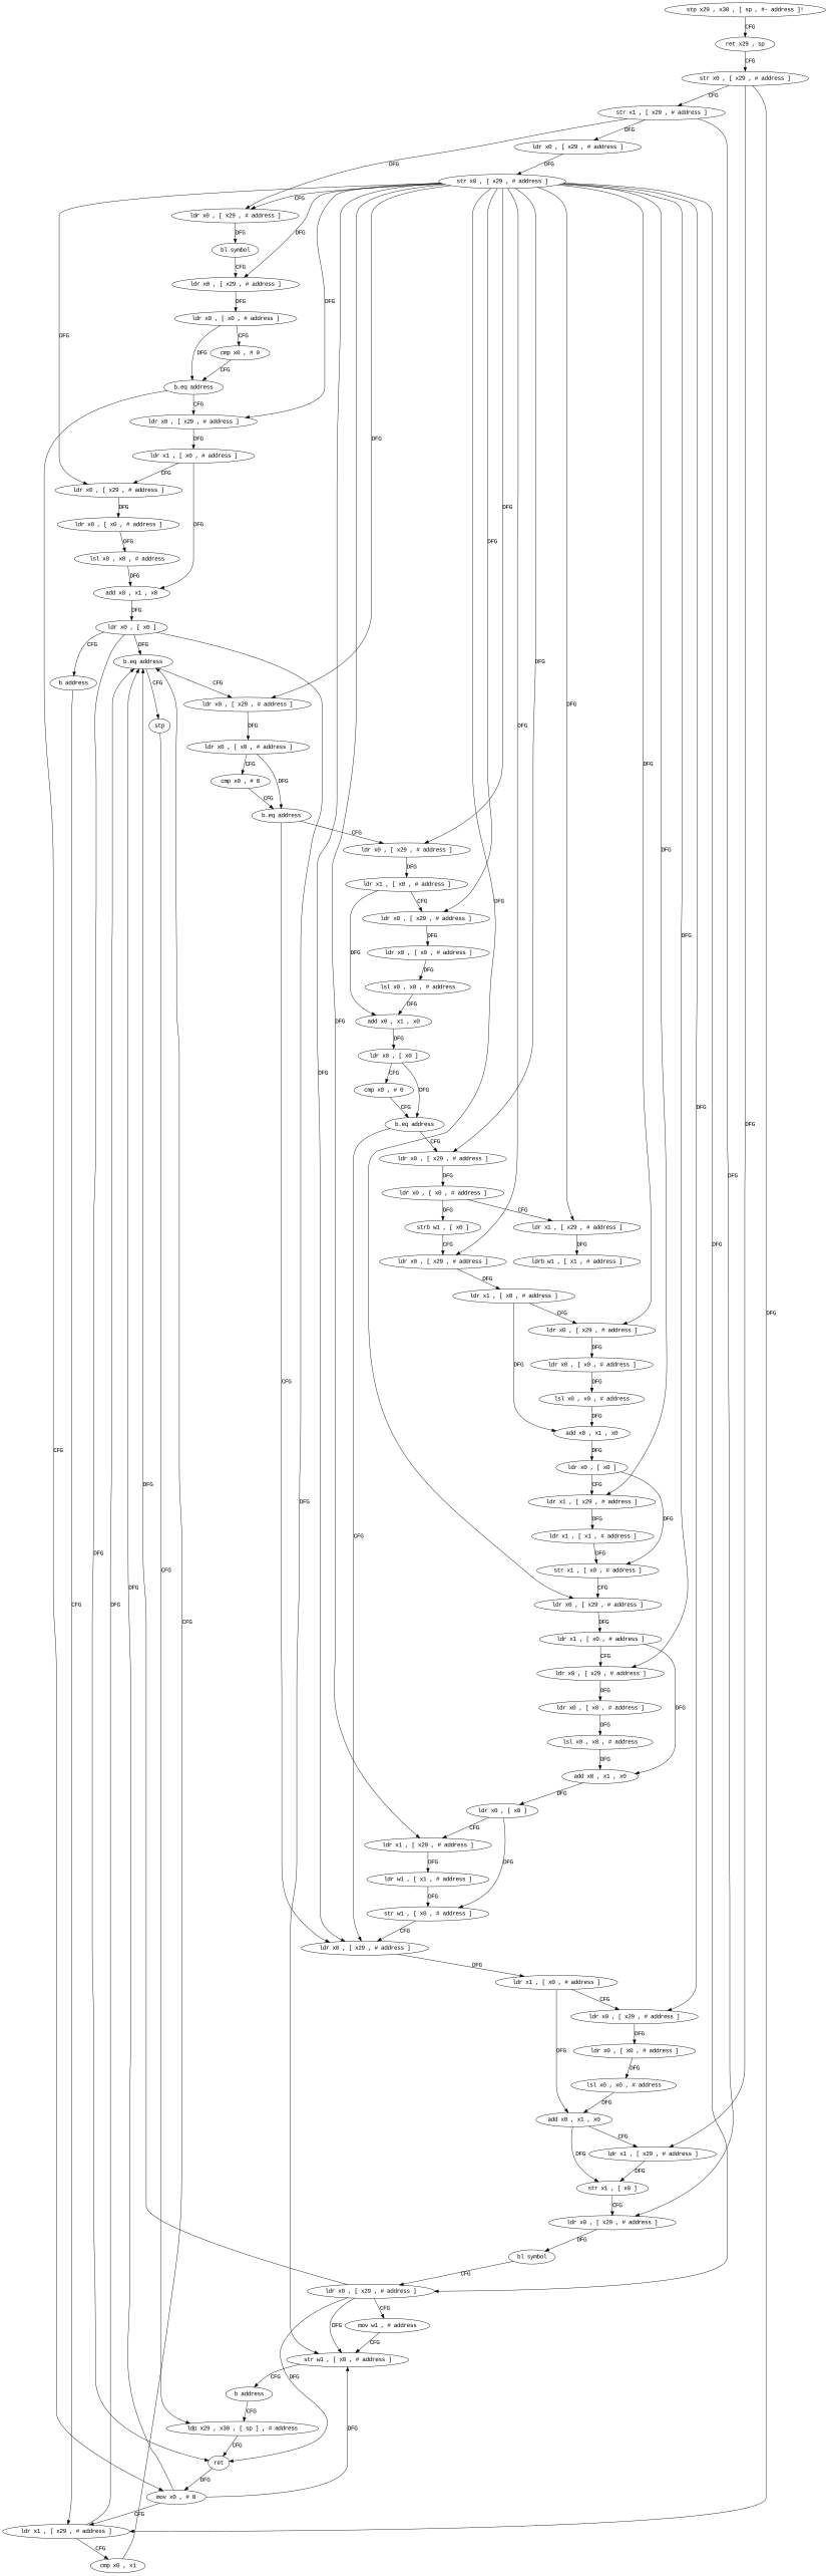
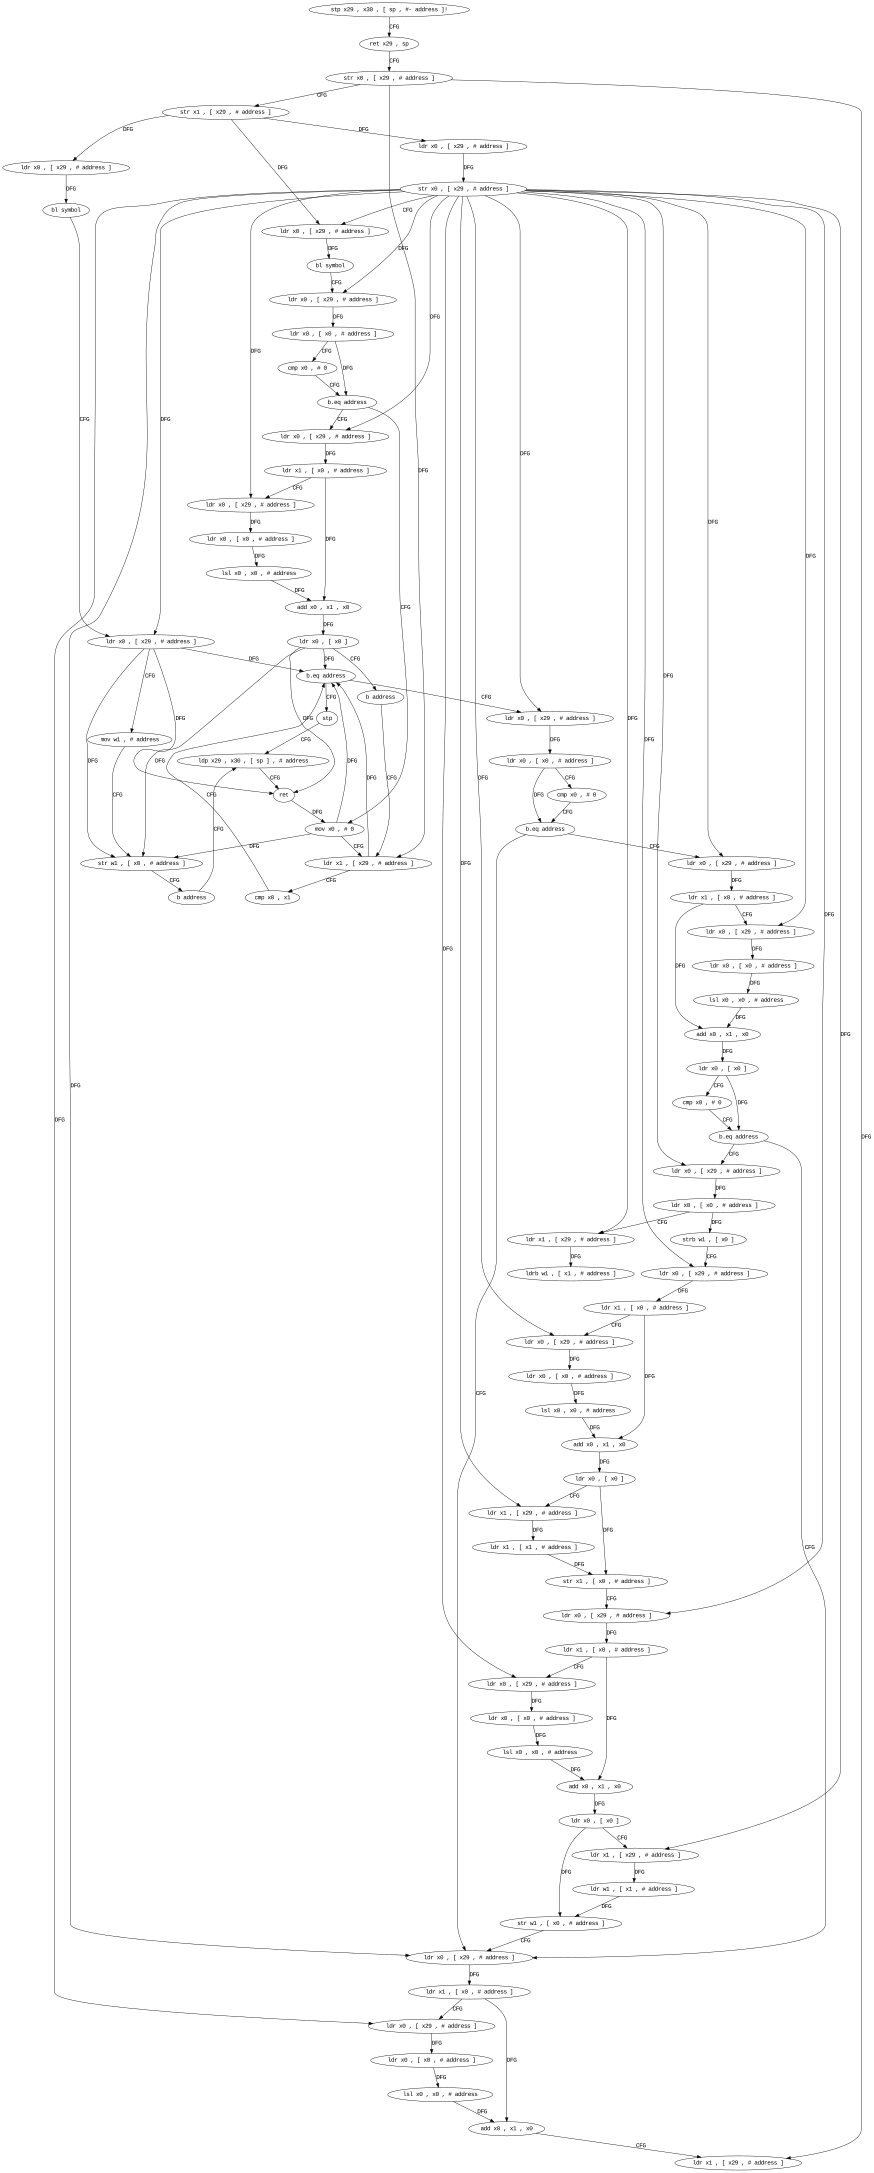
  digraph {
    fontname="Liberation Mono"
    node [fontname="Liberation Mono"]
    edge [fontname="Liberation Mono"]
    n1 [label="stp x29 , x30 , [ sp , #- address ]!"]
    n2 [label="ret x29 , sp"]
    n3 [label="str x0 , [ x29 , # address ]"]
    n4 [label="str x1 , [ x29 , # address ]"]
    n5 [label="ldr x1 , [ x29 , # address ]"]
    n6 [label="ldr x1 , [ x29 , # address ]"]
    n7 [label="ldr x0 , [ x29 , # address ]"]
    n8 [label="ldr x0 , [ x29 , # address ]"]
    n9 [label="ldr x0 , [ x29 , # address ]"]
    n10 [label="b.eq address"]
    n11 [label="cmp x0 , x1"]
-   n12 [label="str x1 , [ x0 ]"]
    n13 [label="str x0 , [ x29 , # address ]"]
    n14 [label="bl symbol"]
    n15 [label="bl symbol"]
    n16 [label="ldr x0 , [ x29 , # address ]"]
    n17 [label="ldr x0 , [ x29 , # address ]"]
    n18 [label="ldr x0 , [ x29 , # address ]"]
    n19 [label="ldr x0 , [ x29 , # address ]"]
    n20 [label="ldr x0 , [ x29 , # address ]"]
    n21 [label="ldr x0 , [ x29 , # address ]"]
    n22 [label="ldr x0 , [ x29 , # address ]"]
    n23 [label="ldr x0 , [ x29 , # address ]"]
    n24 [label="ldr x0 , [ x29 , # address ]"]
    n25 [label="ldr x0 , [ x29 , # address ]"]
    n26 [label="ldr x1 , [ x29 , # address ]"]
    n27 [label="ldr x0 , [ x29 , # address ]"]
    n28 [label="ldr x0 , [ x29 , # address ]"]
    n29 [label="ldr x1 , [ x29 , # address ]"]
    n30 [label="ldr x0 , [ x29 , # address ]"]
    n31 [label="ldr x0 , [ x29 , # address ]"]
    n32 [label="ldr x1 , [ x29 , # address ]"]
    n33 [label="ldr x0 , [ x0 , # address ]"]
    n34 [label="ldr x1 , [ x0 , # address ]"]
    n35 [label="ldr x0 , [ x0 , # address ]"]
    n36 [label="ldr x0 , [ x0 , # address ]"]
    n37 [label="ldr x1 , [ x0 , # address ]"]
    n38 [label="ldr x1 , [ x0 , # address ]"]
    n39 [label="ldr x0 , [ x0 , # address ]"]
    n40 [label="str w1 , [ x0 , # address ]"]
    n41 [label=ret]
    n42 [label="mov w1 , # address"]
    n43 [label="ldr x0 , [ x0 , # address ]"]
    n44 [label="ldr x0 , [ x0 , # address ]"]
    n45 [label="ldrb w1 , [ x1 , # address ]"]
    n46 [label="ldr x1 , [ x0 , # address ]"]
    n47 [label="ldr x0 , [ x0 , # address ]"]
    n48 [label="ldr x1 , [ x1 , # address ]"]
    n49 [label="ldr x1 , [ x0 , # address ]"]
    n50 [label="ldr x0 , [ x0 , # address ]"]
    n51 [label="ldr w1 , [ x1 , # address ]"]
    n52 [label="cmp x0 , # 0"]
    n53 [label="b.eq address"]
    n54 [label="mov x0 , # 0"]
    n55 [label=stp]
    n56 [label="b address"]
    n57 [label="add x0 , x1 , x0"]
    n58 [label="ldr x0 , [ x0 ]"]
    n59 [label="lsl x0 , x0 , # address"]
    n60 [label="b address"]
    n61 [label="ldp x29 , x30 , [ sp ] , # address"]
    n62 [label="cmp x0 , # 0"]
    n63 [label="b.eq address"]
    n64 [label="add x0 , x1 , x0"]
    n65 [label="add x0 , x1 , x0"]
    n66 [label="lsl x0 , x0 , # address"]
    n67 [label="ldr x0 , [ x0 ]"]
    n68 [label="lsl x0 , x0 , # address"]
    n69 [label="cmp x0 , # 0"]
    n70 [label="b.eq address"]
    n71 [label="strb w1 , [ x0 ]"]
    n72 [label="add x0 , x1 , x0"]
    n73 [label="ldr x0 , [ x0 ]"]
    n74 [label="lsl x0 , x0 , # address"]
    n75 [label="str x1 , [ x0 , # address ]"]
    n76 [label="add x0 , x1 , x0"]
    n77 [label="ldr x0 , [ x0 ]"]
    n78 [label="lsl x0 , x0 , # address"]
    n79 [label="str w1 , [ x0 , # address ]"]
    n1 -> n2 [label=CFG]
    n2 -> n3 [label=CFG]
    n3 -> n4 [label=CFG]
    n3 -> n5 [label=DFG]
    n3 -> n6 [label=DFG]
    n4 -> n7 [label=DFG]
    n4 -> n8 [label=DFG]
    n4 -> n9 [label=DFG]
    n5 -> n10 [label=DFG]
    n5 -> n11 [label=CFG]
-   n6 -> n12 [label=DFG]
    n7 -> n13 [label=DFG]
    n8 -> n14 [label=DFG]
    n9 -> n15 [label=DFG]
    n10 -> n19 [label=CFG]
    n10 -> n55 [label=CFG]
    n11 -> n10 [label=CFG]
-   n12 -> n9 [label=CFG]
    n13 -> n8 [label=CFG]
    n13 -> n16 [label=DFG]
    n13 -> n17 [label=DFG]
    n13 -> n18 [label=DFG]
    n13 -> n19 [label=DFG]
    n13 -> n20 [label=DFG]
    n13 -> n21 [label=DFG]
    n13 -> n22 [label=DFG]
    n13 -> n23 [label=DFG]
    n13 -> n24 [label=DFG]
    n13 -> n25 [label=DFG]
    n13 -> n26 [label=DFG]
    n13 -> n27 [label=DFG]
    n13 -> n28 [label=DFG]
    n13 -> n29 [label=DFG]
    n13 -> n30 [label=DFG]
    n13 -> n31 [label=DFG]
    n13 -> n32 [label=DFG]
    n14 -> n16 [label=CFG]
    n15 -> n23 [label=CFG]
    n16 -> n33 [label=DFG]
    n17 -> n34 [label=DFG]
    n18 -> n35 [label=DFG]
    n19 -> n36 [label=DFG]
    n20 -> n37 [label=DFG]
    n21 -> n38 [label=DFG]
    n22 -> n39 [label=DFG]
    n23 -> n10 [label=DFG]
    n23 -> n40 [label=DFG]
    n23 -> n41 [label=DFG]
    n23 -> n42 [label=CFG]
    n24 -> n43 [label=DFG]
    n25 -> n44 [label=DFG]
    n26 -> n45 [label=DFG]
    n27 -> n46 [label=DFG]
    n28 -> n47 [label=DFG]
    n29 -> n48 [label=DFG]
    n30 -> n49 [label=DFG]
    n31 -> n50 [label=DFG]
    n32 -> n51 [label=DFG]
    n33 -> n52 [label=CFG]
    n33 -> n53 [label=DFG]
    n34 -> n18 [label=CFG]
    n34 -> n57 [label=DFG]
    n35 -> n59 [label=DFG]
    n36 -> n62 [label=CFG]
    n36 -> n63 [label=DFG]
    n37 -> n22 [label=CFG]
    n37 -> n64 [label=DFG]
    n38 -> n24 [label=CFG]
    n38 -> n65 [label=DFG]
    n39 -> n66 [label=DFG]
    n40 -> n56 [label=CFG]
    n41 -> n54 [label=DFG]
    n42 -> n40 [label=CFG]
    n43 -> n68 [label=DFG]
    n44 -> n26 [label=CFG]
    n44 -> n71 [label=DFG]
    n46 -> n28 [label=CFG]
    n46 -> n72 [label=DFG]
    n47 -> n74 [label=DFG]
    n48 -> n75 [label=DFG]
    n49 -> n31 [label=CFG]
    n49 -> n76 [label=DFG]
    n50 -> n78 [label=DFG]
    n51 -> n79 [label=DFG]
    n52 -> n53 [label=CFG]
    n53 -> n17 [label=CFG]
    n53 -> n54 [label=CFG]
    n54 -> n5 [label=CFG]
    n54 -> n10 [label=DFG]
    n54 -> n40 [label=DFG]
    n55 -> n61 [label=CFG]
    n56 -> n61 [label=CFG]
    n57 -> n58 [label=DFG]
    n58 -> n10 [label=DFG]
    n58 -> n40 [label=DFG]
    n58 -> n41 [label=DFG]
    n58 -> n60 [label=CFG]
    n59 -> n57 [label=DFG]
    n60 -> n5 [label=CFG]
    n61 -> n41 [label=CFG]
    n62 -> n63 [label=CFG]
    n63 -> n20 [label=CFG]
    n63 -> n21 [label=CFG]
    n64 -> n6 [label=CFG]
-   n64 -> n12 [label=DFG]
    n65 -> n67 [label=DFG]
    n66 -> n64 [label=DFG]
    n67 -> n69 [label=CFG]
    n67 -> n70 [label=DFG]
    n68 -> n65 [label=DFG]
    n69 -> n70 [label=CFG]
    n70 -> n20 [label=CFG]
    n70 -> n25 [label=CFG]
    n71 -> n27 [label=CFG]
    n72 -> n73 [label=DFG]
    n73 -> n29 [label=CFG]
    n73 -> n75 [label=DFG]
    n74 -> n72 [label=DFG]
    n75 -> n30 [label=CFG]
    n76 -> n77 [label=DFG]
    n77 -> n32 [label=CFG]
    n77 -> n79 [label=DFG]
    n78 -> n76 [label=DFG]
    n79 -> n20 [label=CFG]
  }
